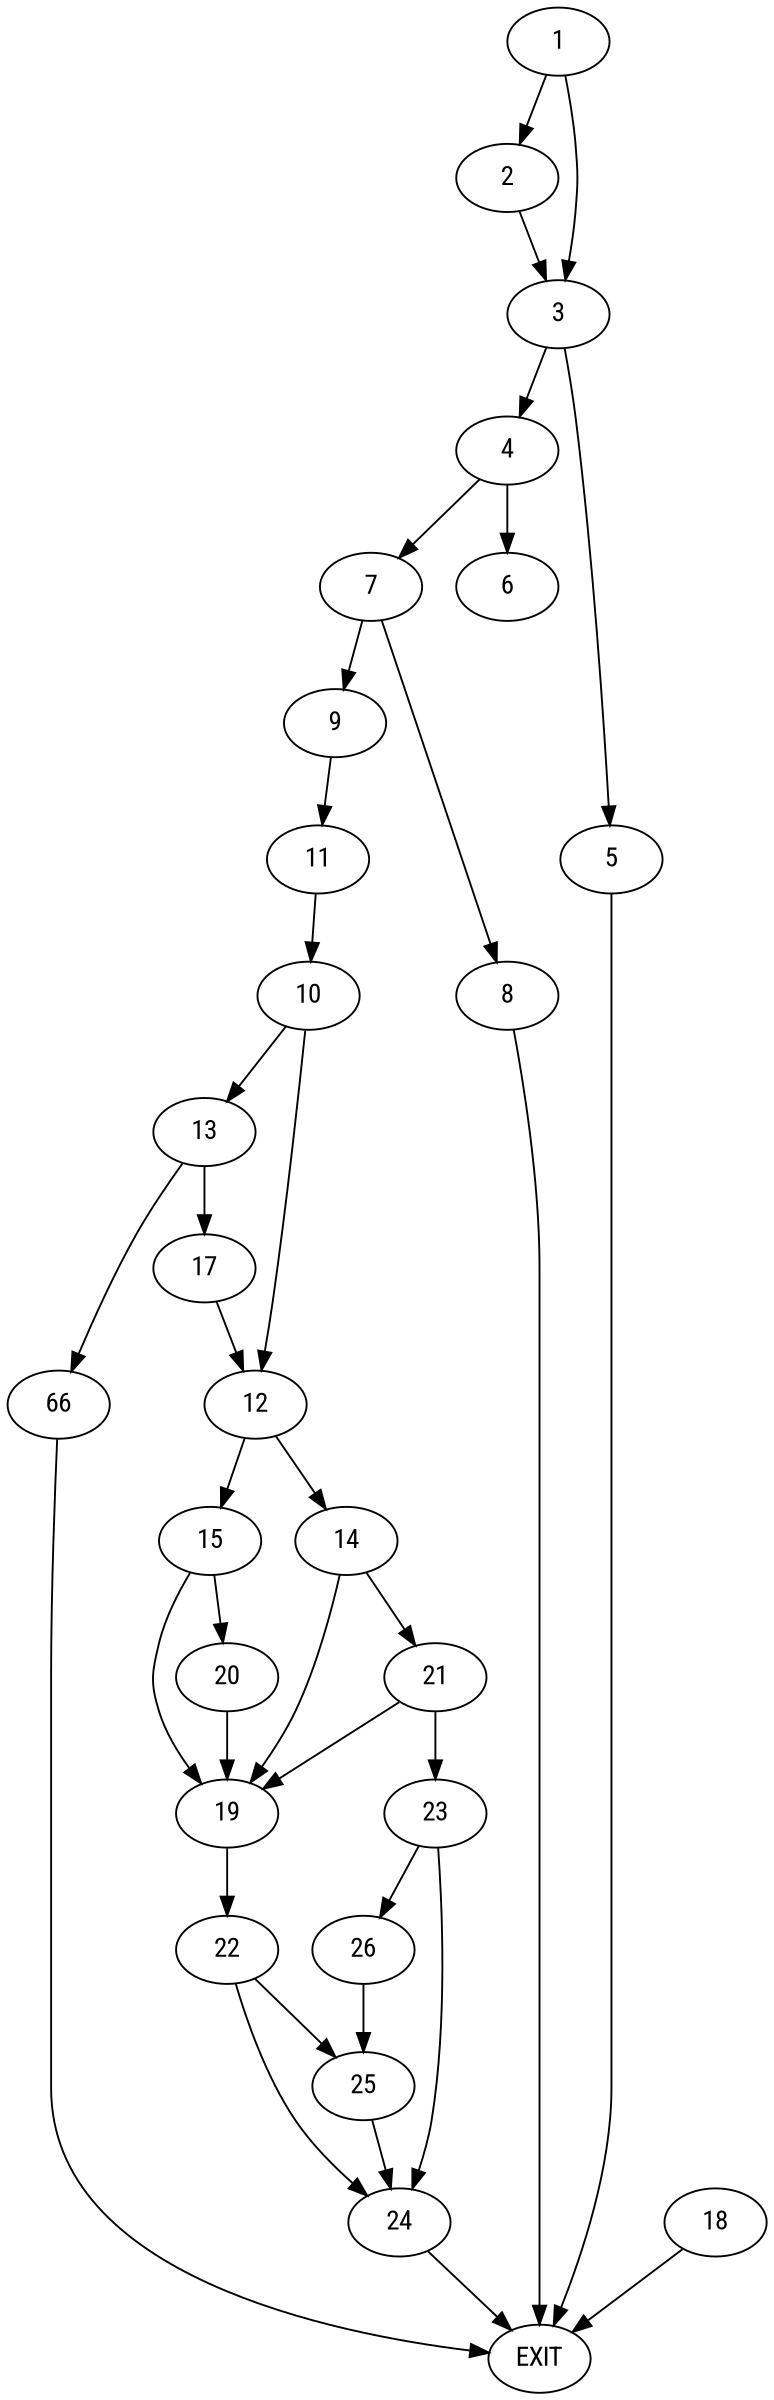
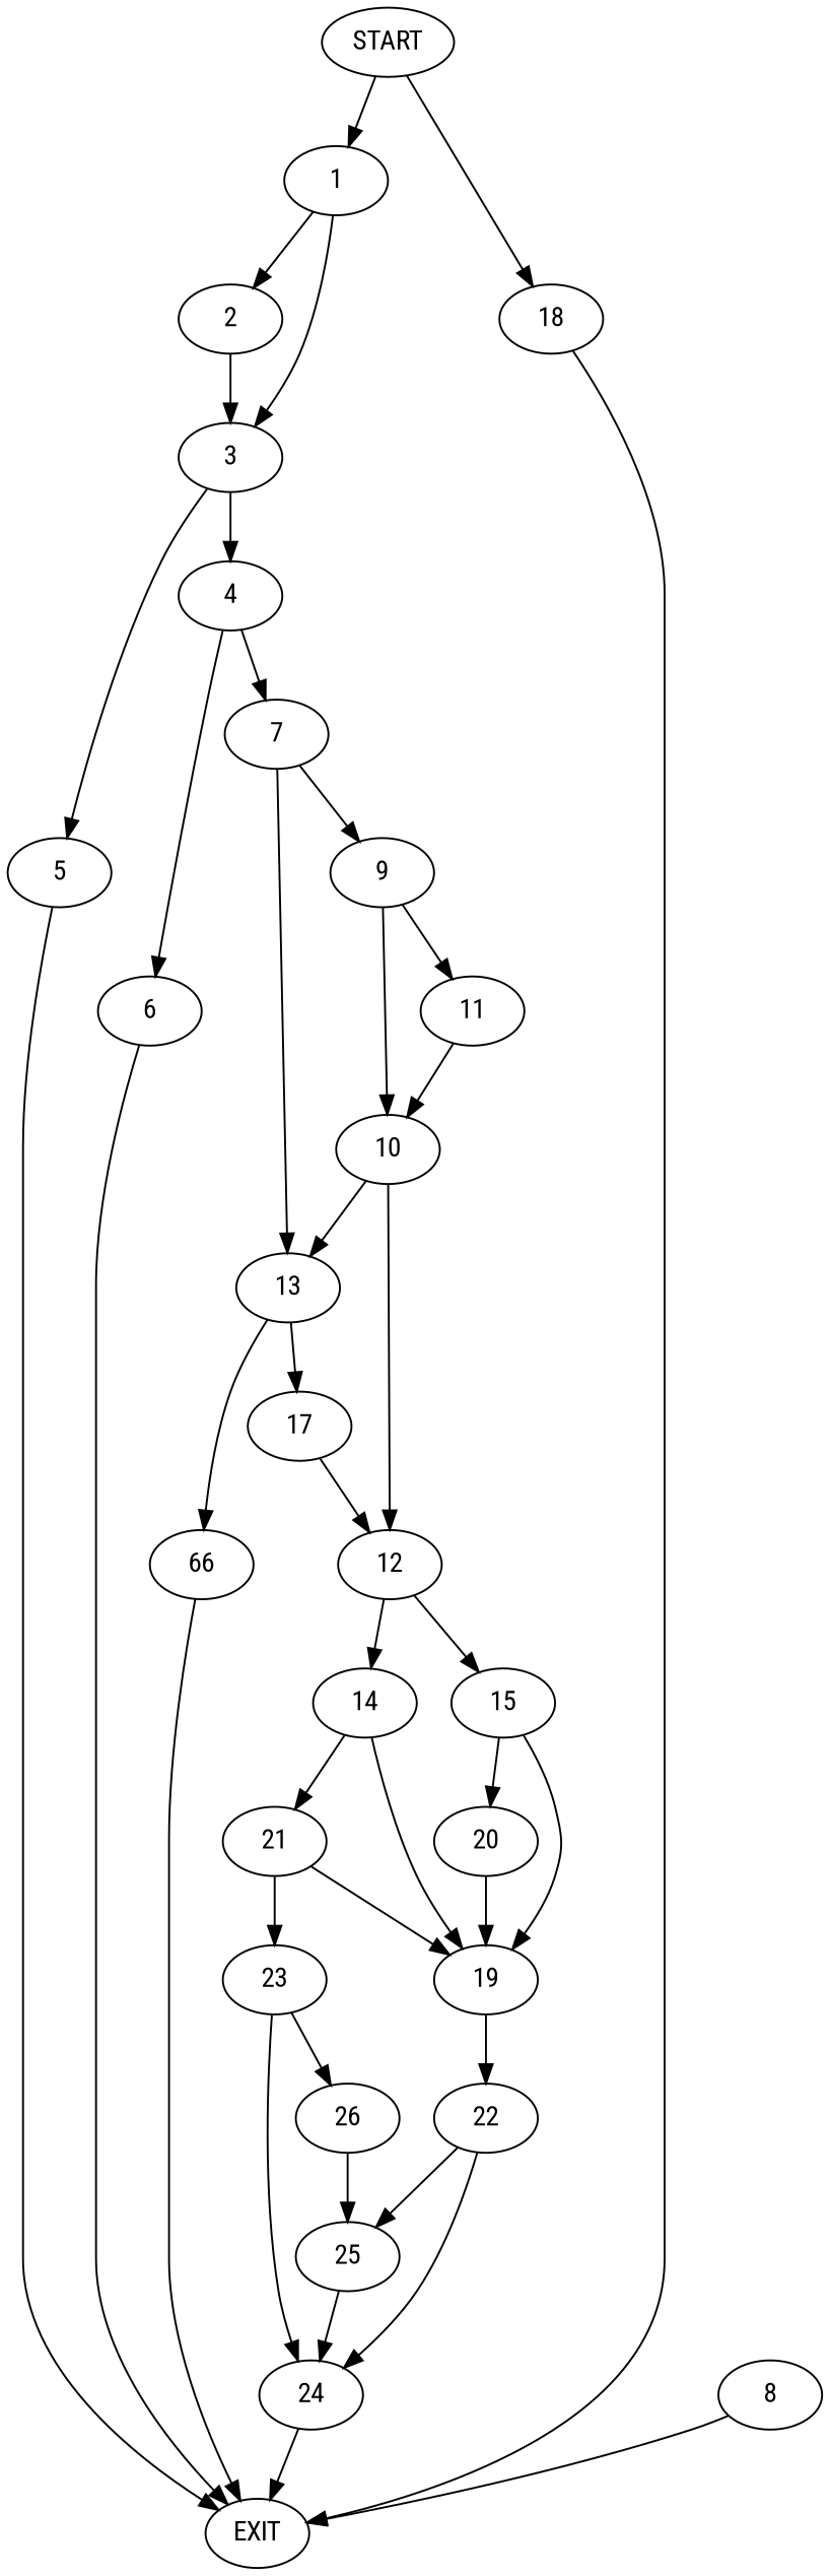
  digraph {
    fontname="Roboto Condensed"
    node [fontname="Roboto Condensed"]
    edge [fontname="Roboto Condensed"]
+   n1 [label=START]
    1
    18
    2
    3
    n6 [label=EXIT]
    4
    5
    6
    7
    8
    9
    10
    11
    12
    13
    14
    15
    n19 [label=66]
    17
    19
    21
    20
    22
    23
    24
    25
    26
+   n1 -> 1
+   n1 -> 18
    1 -> 2
    1 -> 3
    18 -> n6
    2 -> 3
    3 -> 4
    3 -> 5
    4 -> 6
    4 -> 7
    5 -> n6
-   7 -> 8
+   6 -> n6
+   7 -> 13
    7 -> 9
    8 -> n6
+   9 -> 10
    9 -> 11
    10 -> 12
    10 -> 13
    11 -> 10
    12 -> 14
    12 -> 15
    13 -> n19
    13 -> 17
    14 -> 19
    14 -> 21
    15 -> 19
    15 -> 20
    n19 -> n6
    17 -> 12
    19 -> 22
    21 -> 19
    21 -> 23
    20 -> 19
    22 -> 24
    22 -> 25
    23 -> 24
    23 -> 26
    24 -> n6
    25 -> 24
    26 -> 25
  }
